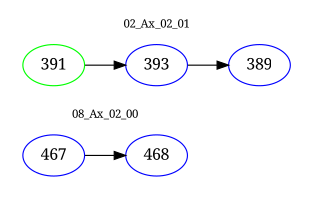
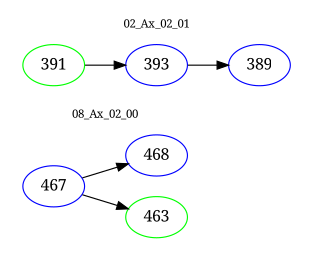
  digraph {
    fontname="Noto Serif"
    rankdir=LR
    node [color=blue fontname="Noto Serif"]
    edge [color=black fontname="Noto Serif"]
    n1 [label=467]
+   n2 [color=green label=463]
    n3 [label=468]
    n4 [label=393]
    n5 [label=389]
    n6 [color=green label=391]
    subgraph cluster_1 {
      color=white
      fontsize=10
      label="08_Ax_02_00"
      n1
+     n2
      n3
    }
    subgraph cluster_2 {
      color=white
      fontsize=10
      label="02_Ax_02_01"
      n4
      n5
      n6
    }
+   n1 -> n2
    n1 -> n3
    n4 -> n5
    n6 -> n4
  }
